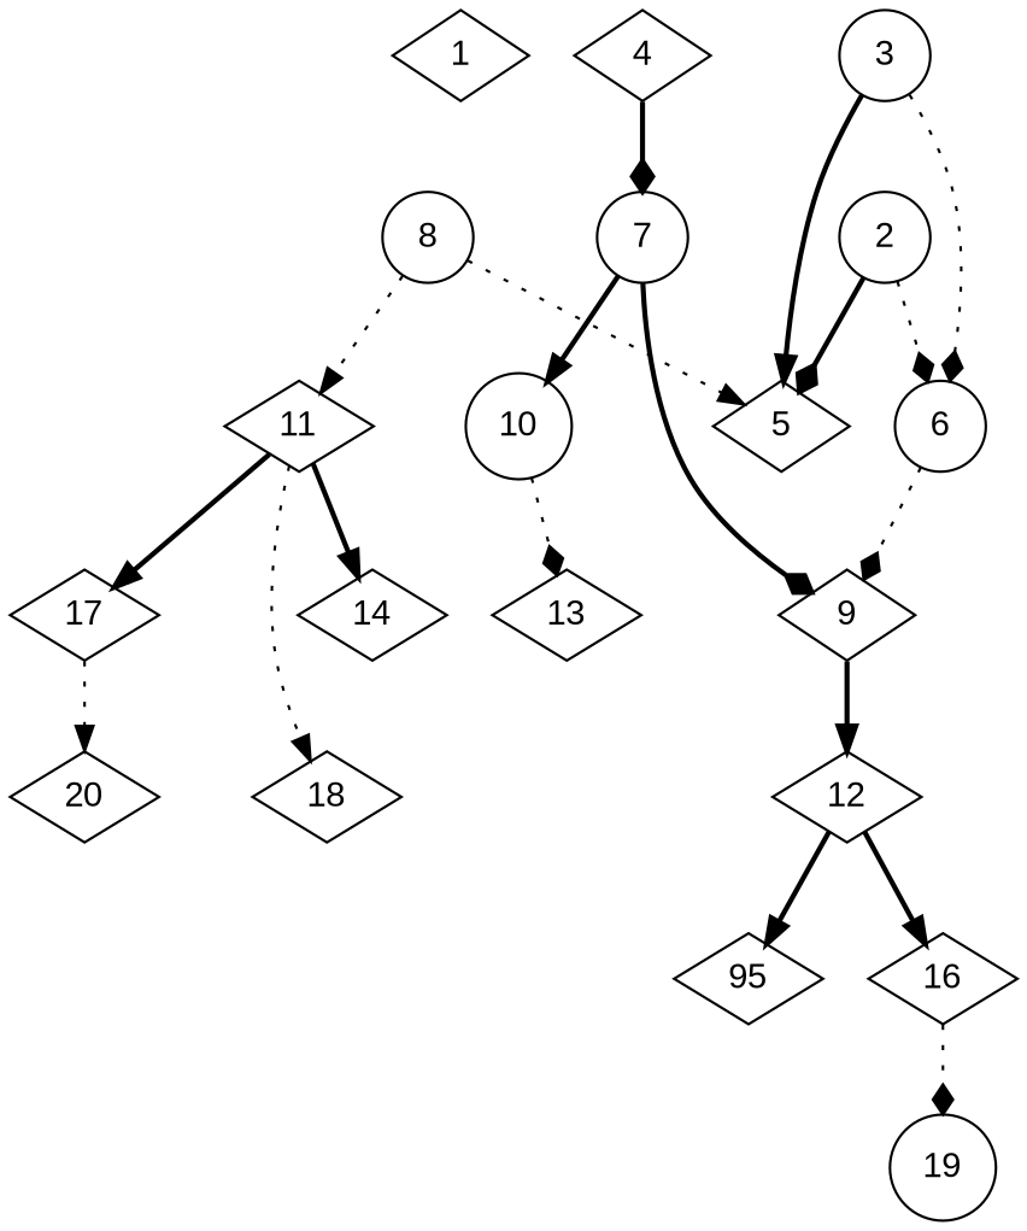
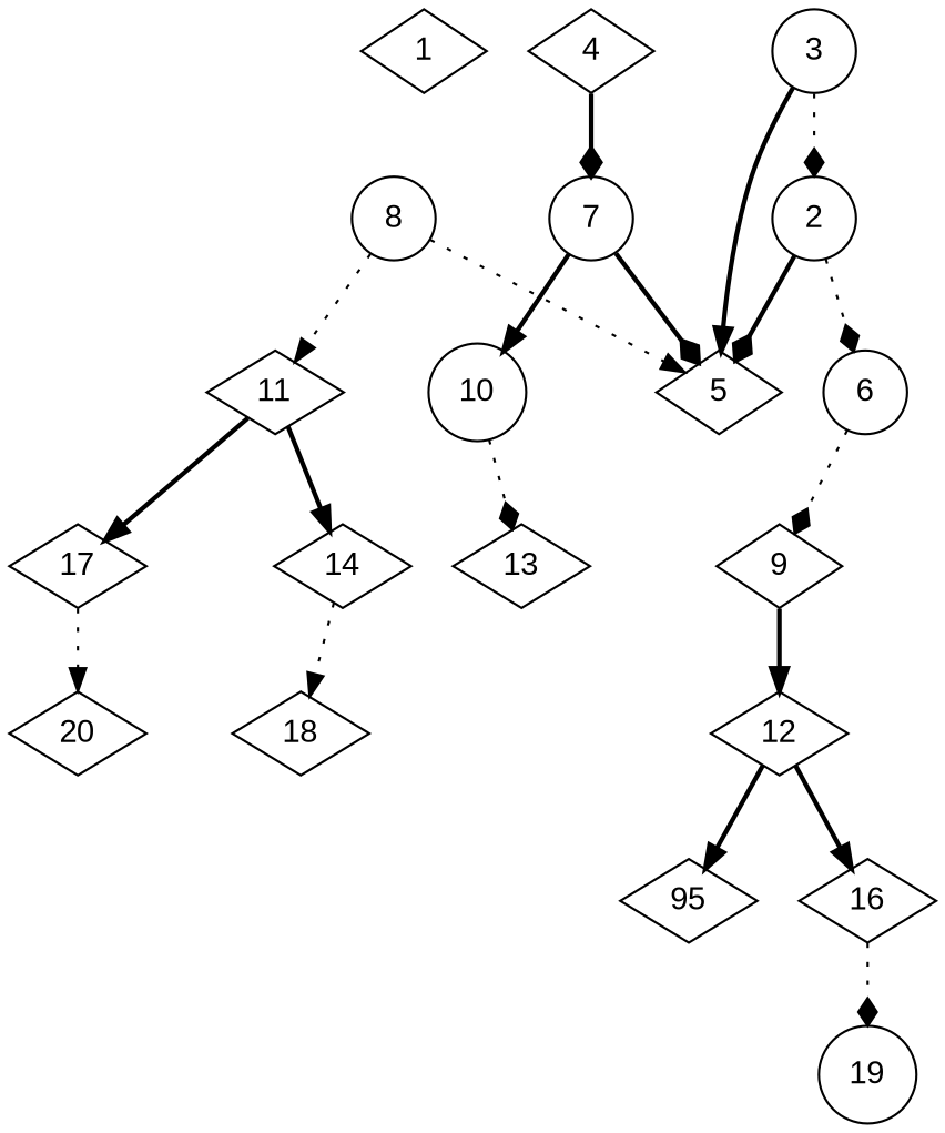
  digraph {
    fontname="Liberation Sans"
    node [alpha=0.17 fontname="Liberation Sans" shape=diamond]
    edge [arrowhead=normal fontname="Liberation Sans" style=bold]
    1 [alpha=0.05 expect_size=48459776]
    2 [alpha=0.03 expect_size=10756096 shape=circle]
    5 [alpha=0.15 expect_size=42675200]
    6 [alpha=0.01 expect_size=7407616 shape=circle]
    9 [alpha=0.02 expect_size=13808640]
    8 [alpha=0.13 expect_size=17613824 shape=circle]
    11 [alpha=0.14 expect_size=8050688]
    12 [expect_size=19015680]
    3 [alpha=0.18 expect_size=6055936 shape=circle]
    4 [expect_size=47227904]
    7 [alpha=0.00 expect_size=14444544 shape=circle]
    10 [alpha=0.16 expect_size=25724928 shape=circle]
    13 [alpha=0.07 expect_size=25577472]
    14 [alpha=0.19 expect_size=20717568]
    17 [alpha=0.09 expect_size=5563392]
    n16 [alpha=0.09 expect_size=14434304 label=95]
    16 [alpha=0.08 expect_size=49313792]
    18 [alpha=0.11 expect_size=6008832]
    20 [alpha=0.07 expect_size=40683520]
    19 [alpha=0.06 expect_size=35767296 shape=circle]
    2 -> 5 [arrowhead=diamond]
    2 -> 6 [arrowhead=diamond style=dotted]
    6 -> 9 [arrowhead=diamond style=dotted]
    9 -> 12
    8 -> 5 [style=dotted]
    8 -> 11 [style=dotted]
    11 -> 14
    11 -> 17
    12 -> n16
    12 -> 16
    3 -> 5
-   3 -> 6 [arrowhead=diamond style=dotted]
+   3 -> 2 [arrowhead=diamond style=dotted]
    4 -> 7 [arrowhead=diamond]
-   7 -> 9 [arrowhead=diamond]
+   7 -> 5 [arrowhead=diamond]
    7 -> 10
    10 -> 13 [arrowhead=diamond style=dotted]
-   11 -> 18 [style=dotted]
+   14 -> 18 [style=dotted]
    17 -> 20 [style=dotted]
    16 -> 19 [arrowhead=diamond style=dotted]
  }
